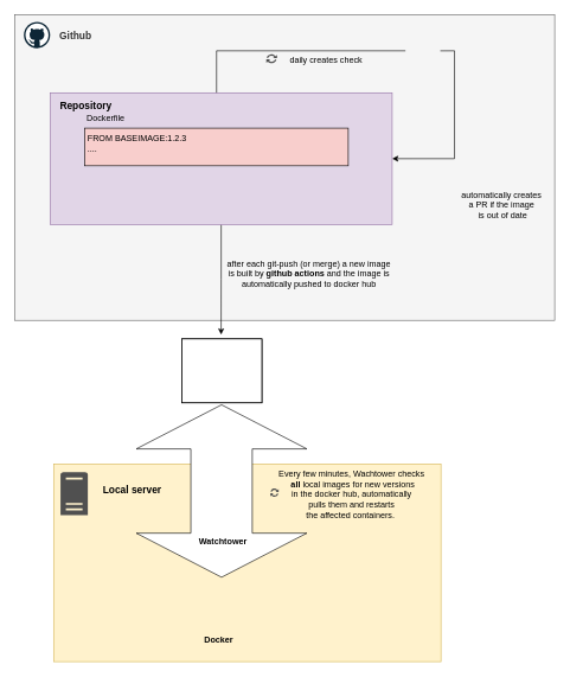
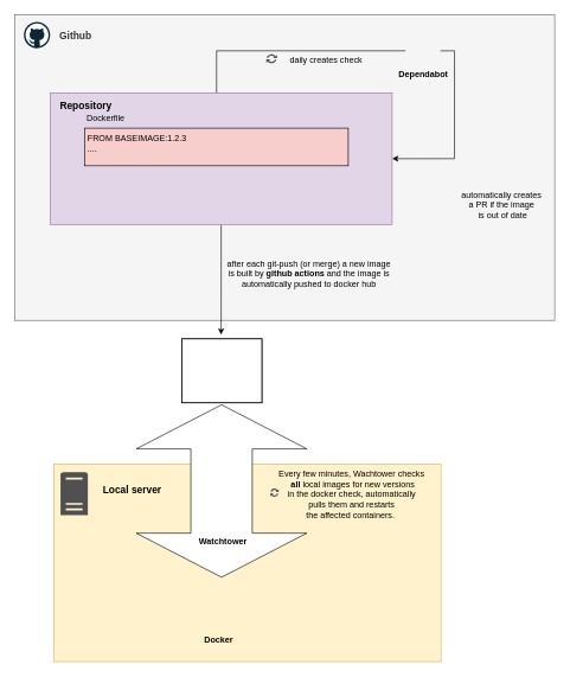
  <mxCell id="0" />
  <mxCell id="1" parent="0" />
  <mxCell id="2" style="edgeStyle=orthogonalEdgeStyle;rounded=0;html=1;labelBackgroundColor=none;startFill=1;startSize=4;endArrow=blockThin;endFill=1;endSize=4;jettySize=auto;orthogonalLoop=1;strokeColor=#4284F3;strokeWidth=2;fontSize=12;fontColor=#000000;align=center;dashed=0;" parent="1" edge="1"><mxGeometry relative="1" as="geometry"><mxPoint x="515" y="440" as="sourcePoint" /></mxGeometry></mxCell>
  <mxCell id="3" value="&lt;b&gt;&amp;nbsp; &amp;nbsp; &amp;nbsp; &amp;nbsp; &lt;br&gt;&amp;nbsp; &amp;nbsp; &amp;nbsp;Github&lt;/b&gt;" style="fillColor=#f5f5f5;strokeColor=#666666;shadow=0;fontSize=14;align=left;spacing=4;9E9E9E;verticalAlign=top;spacingTop=-4;fontStyle=0;spacingLeft=40;html=1;fontColor=#333333;" parent="1" vertex="1"><mxGeometry x="20" y="20" width="760" height="430" as="geometry" /></mxCell>
  <mxCell id="4" style="edgeStyle=orthogonalEdgeStyle;rounded=0;orthogonalLoop=1;jettySize=auto;html=1;" parent="1" source="19" edge="1"><mxGeometry relative="1" as="geometry"><mxPoint x="310.64" y="470.002" as="targetPoint" /></mxGeometry></mxCell>
  <mxCell id="5" value="" style="dashed=0;outlineConnect=0;html=1;align=center;labelPosition=center;verticalLabelPosition=bottom;verticalAlign=top;shape=mxgraph.weblogos.github" parent="1" vertex="1"><mxGeometry x="33.12" y="30.38" width="36.88" height="36.92" as="geometry" /></mxCell>
  <mxCell id="6" value="&lt;b&gt;&amp;nbsp; &amp;nbsp; &amp;nbsp; &amp;nbsp; &lt;br&gt;&amp;nbsp; &amp;nbsp; &amp;nbsp;Local server&lt;/b&gt;" style="fillColor=#fff2cc;strokeColor=#d6b656;shadow=0;fontSize=14;align=left;spacing=10;9E9E9E;verticalAlign=top;spacingTop=-4;fontStyle=0;spacingLeft=40;html=1;" parent="1" vertex="1"><mxGeometry x="75" y="652" width="545" height="278" as="geometry" /></mxCell>
  <mxCell id="7" value="" style="group" parent="1" vertex="1" connectable="0"><mxGeometry x="215" y="592" width="241.25" height="241.25" as="geometry" /></mxCell>
  <mxCell id="8" value="" style="group" parent="7" vertex="1" connectable="0"><mxGeometry x="-23.75" y="-23.25" width="240" height="242.5" as="geometry" /></mxCell>
  <mxCell id="9" value="" style="html=1;shadow=0;dashed=0;align=center;verticalAlign=middle;shape=mxgraph.arrows2.twoWayArrow;dy=0.64;dx=62;rotation=-90;" parent="8" vertex="1"><mxGeometry x="-1.25" y="1.25" width="242.5" height="240" as="geometry" /></mxCell>
  <mxCell id="10" value="" style="shape=image;imageAspect=0;aspect=fixed;verticalLabelPosition=bottom;verticalAlign=top;image=https://github.com/containrrr/watchtower/raw/master/gopher-watchtower.png;" parent="8" vertex="1"><mxGeometry x="82.02" y="105.89" width="75.96" height="75.96" as="geometry" /></mxCell>
  <mxCell id="11" value="&lt;b&gt;Watchtower&lt;/b&gt;" style="text;html=1;resizable=0;autosize=1;align=center;verticalAlign=middle;points=[];fillColor=none;strokeColor=none;rounded=0;shadow=0;" parent="8" vertex="1"><mxGeometry x="82.02" y="181.848" width="80" height="20" as="geometry" /></mxCell>
  <mxCell id="12" value="" style="verticalLabelPosition=bottom;html=1;verticalAlign=top;align=center;strokeColor=none;fillColor=#00BEF2;shape=mxgraph.azure.cloud_services_configuration_file;pointerEvents=1;" parent="1" vertex="1"><mxGeometry x="356.2" y="152.308" width="62.32" height="33.077" as="geometry" /></mxCell>
  <mxCell id="13" value="automatically creates &lt;br&gt;a PR if the image&lt;br&gt;&amp;nbsp;is out of date" style="text;html=1;resizable=0;autosize=1;align=center;verticalAlign=middle;points=[];fillColor=none;strokeColor=none;rounded=0;shadow=0;" parent="1" vertex="1"><mxGeometry x="639.996" y="262.998" width="130" height="50" as="geometry" /></mxCell>
+ <mxCell id="14" value="&lt;b&gt;Dependabot&lt;/b&gt;" style="text;html=1;resizable=0;autosize=1;align=center;verticalAlign=middle;points=[];fillColor=none;strokeColor=none;rounded=0;shadow=0;" parent="1" vertex="1"><mxGeometry x="554.52" y="95.468" width="80" height="20" as="geometry" /></mxCell>
  <mxCell id="15" value="after each git-push (or merge) a new image &lt;br&gt;is built by &lt;b&gt;github actions&lt;/b&gt; and the image is &lt;br&gt;automatically pushed to docker hub" style="text;html=1;resizable=0;autosize=1;align=center;verticalAlign=middle;points=[];fillColor=none;strokeColor=none;rounded=0;shadow=0;" parent="1" vertex="1"><mxGeometry x="309" y="360.003" width="250" height="50" as="geometry" /></mxCell>
  <mxCell id="16" style="edgeStyle=orthogonalEdgeStyle;rounded=0;orthogonalLoop=1;jettySize=auto;html=1;" parent="1" source="17" target="21" edge="1"><mxGeometry relative="1" as="geometry" /></mxCell>
  <mxCell id="17" value="" style="shape=image;imageAspect=0;aspect=fixed;verticalLabelPosition=bottom;verticalAlign=top;image=https://avatars3.githubusercontent.com/u/27347476?s=200&amp;v=4;" parent="1" vertex="1"><mxGeometry x="570" y="46.421" width="49.043" height="49.043" as="geometry" /></mxCell>
  <mxCell id="18" style="edgeStyle=orthogonalEdgeStyle;rounded=0;orthogonalLoop=1;jettySize=auto;html=1;entryX=1;entryY=0.5;entryDx=0;entryDy=0;exitX=1;exitY=0.5;exitDx=0;exitDy=0;" parent="1" source="17" target="19" edge="1"><mxGeometry relative="1" as="geometry"><mxPoint x="701.558" y="139.077" as="sourcePoint" /></mxGeometry></mxCell>
  <mxCell id="19" value="&lt;b&gt;Repository&lt;/b&gt;" style="fillColor=#e1d5e7;strokeColor=#9673a6;shadow=0;fontSize=14;align=left;spacing=10;9E9E9E;verticalAlign=top;spacingTop=-4;fontStyle=0;spacingLeft=4;html=1;" parent="1" vertex="1"><mxGeometry x="70" y="129.996" width="481.28" height="185.231" as="geometry" /></mxCell>
  <mxCell id="20" value="Dockerfile" style="text;html=1;resizable=0;autosize=1;align=center;verticalAlign=middle;points=[];fillColor=none;strokeColor=none;rounded=0;" parent="19" vertex="1"><mxGeometry x="43.463" y="26.462" width="70" height="20" as="geometry" /></mxCell>
  <mxCell id="21" value="FROM BASEIMAGE:1.2.3&lt;br&gt;...." style="whiteSpace=wrap;html=1;verticalAlign=top;align=left;spacingTop=1;spacingLeft=2;fillColor=#f8cecc;" parent="19" vertex="1"><mxGeometry x="48.665" y="49.692" width="370.883" height="52.923" as="geometry" /></mxCell>
  <mxCell id="22" value="" style="pointerEvents=1;shadow=0;dashed=0;html=1;strokeColor=none;labelPosition=center;verticalLabelPosition=bottom;verticalAlign=top;align=center;fillColor=#505050;shape=mxgraph.mscae.intune.update" parent="19" vertex="1"><mxGeometry x="304.167" y="-54.508" width="15.113" height="13.231" as="geometry" /></mxCell>
  <mxCell id="23" value="daily creates check" style="text;html=1;resizable=0;autosize=1;align=center;verticalAlign=middle;points=[];fillColor=none;strokeColor=none;rounded=0;shadow=0;" parent="19" vertex="1"><mxGeometry x="318.473" y="-54.508" width="140" height="20" as="geometry" /></mxCell>
  <mxCell id="24" value="" style="shape=image;imageAspect=0;aspect=fixed;verticalLabelPosition=bottom;verticalAlign=top;shadow=0;align=left;image=https://about.gitlab.com/images/devops-tools/docker-hub-logo.png;imageBackground=#FFFFFF;imageBorder=#000000;" parent="1" vertex="1"><mxGeometry x="255.17" y="476" width="112.94" height="90" as="geometry" /></mxCell>
  <mxCell id="25" value="" style="pointerEvents=1;shadow=0;dashed=0;html=1;strokeColor=none;fillColor=#505050;labelPosition=center;verticalLabelPosition=bottom;verticalAlign=top;outlineConnect=0;align=center;shape=mxgraph.office.servers.server_generic;" parent="1" vertex="1"><mxGeometry x="84.68" y="663.3" width="38.41" height="60.7" as="geometry" /></mxCell>
  <mxCell id="26" value="" style="pointerEvents=1;shadow=0;dashed=0;html=1;strokeColor=none;labelPosition=center;verticalLabelPosition=bottom;verticalAlign=top;align=center;fillColor=#505050;shape=mxgraph.mscae.intune.update" parent="1" vertex="1"><mxGeometry x="379.999" y="686.045" width="11.611" height="12.308" as="geometry" /></mxCell>
- <mxCell id="27" value="Every few minutes, Wachtower checks&lt;br&gt;&amp;nbsp;&lt;b&gt;all&lt;/b&gt; local images for new versions &lt;br&gt;in the docker hub,&amp;nbsp;automatically &lt;br&gt;pulls them and restarts &lt;br&gt;the affected containers.&amp;nbsp;" style="text;html=1;resizable=0;autosize=1;align=center;verticalAlign=middle;points=[];fillColor=none;strokeColor=none;rounded=0;shadow=0;" parent="1" vertex="1"><mxGeometry x="383.611" y="655.301" width="220" height="80" as="geometry" /></mxCell>
+ <mxCell id="27" value="Every few minutes, Wachtower checks&lt;br&gt;&amp;nbsp;&lt;b&gt;all&lt;/b&gt; local images for new versions &lt;br&gt;in the docker check,&amp;nbsp;automatically &lt;br&gt;pulls them and restarts &lt;br&gt;the affected containers.&amp;nbsp;" style="text;html=1;resizable=0;autosize=1;align=center;verticalAlign=middle;points=[];fillColor=none;strokeColor=none;rounded=0;shadow=0;" parent="1" vertex="1"><mxGeometry x="383.611" y="655.301" width="220" height="80" as="geometry" /></mxCell>
  <mxCell id="28" value="" style="shape=image;html=1;verticalAlign=top;verticalLabelPosition=bottom;labelBackgroundColor=#ffffff;imageAspect=0;aspect=fixed;image=https://cdn3.iconfinder.com/data/icons/logos-and-brands-adobe/512/97_Docker-128.png;shadow=0;align=left;" parent="1" vertex="1"><mxGeometry x="266.64" y="810" width="90" height="90" as="geometry" /></mxCell>
  <mxCell id="29" value="&lt;b&gt;Docker&lt;/b&gt;" style="text;html=1;resizable=0;autosize=1;align=center;verticalAlign=middle;points=[];fillColor=none;strokeColor=none;rounded=0;shadow=0;" parent="1" vertex="1"><mxGeometry x="277" y="889.998" width="60" height="20" as="geometry" /></mxCell>
